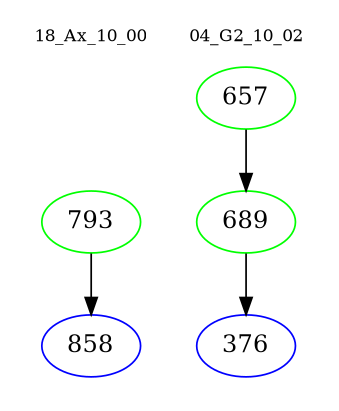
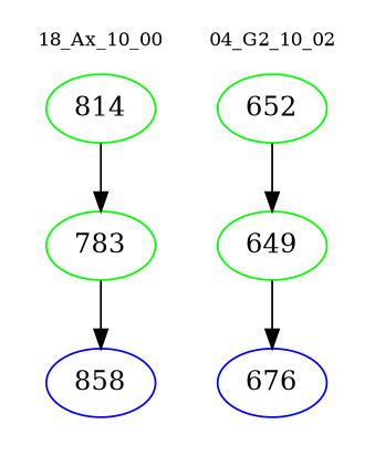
  digraph {
    node [color=green]
    edge [color=black]
-   n2 [label=793]
+   n1 [label=814]
+   n2 [label=783]
    n3 [color=blue label=858]
-   n4 [label=657]
-   n5 [label=689]
-   n6 [color=blue label=376]
+   n4 [label=652]
+   n5 [label=649]
+   n6 [color=blue label=676]
    subgraph cluster_1 {
      color=white
      fontsize=10
      label="18_Ax_10_00"
+     n1
      n2
      n3
    }
    subgraph cluster_2 {
      color=white
      fontsize=10
      label="04_G2_10_02"
      n4
      n5
      n6
    }
+   n1 -> n2
    n2 -> n3
    n4 -> n5
    n5 -> n6
  }
